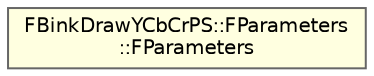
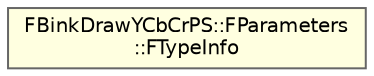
  digraph {
    rankdir=TB
-   n1 [color=grey40 fillcolor=lightyellow fontname=Helvetica fontsize=10 height=0.2 label="FBinkDrawYCbCrPS::FParameters\l::FParameters" shape=box style=filled width=0.4]
+   n1 [color=grey40 fillcolor=lightyellow fontname=Helvetica fontsize=10 height=0.2 label="FBinkDrawYCbCrPS::FParameters\l::FTypeInfo" shape=box style=filled width=0.4]
  }
